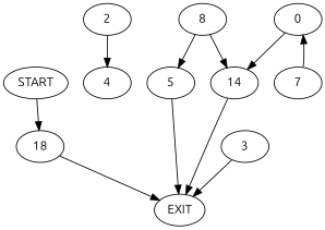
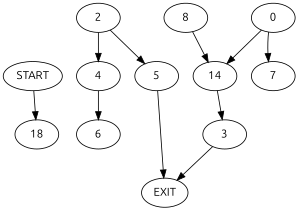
  digraph {
    fontname=Ubuntu
    node [fontname=Ubuntu]
    edge [fontname=Ubuntu]
    n1 [label=START]
    n2 [label=18]
    n3 [label=EXIT]
    2
    4
    5
    3
+   6
    n9 [label=0]
    7
    n11 [label=14]
    8
    n1 -> n2
-   n2 -> n3
    2 -> 4
-   8 -> 5
+   2 -> 5
+   4 -> 6
    5 -> n3
    3 -> n3
    n9 -> n11
-   7 -> n9
-   n11 -> n3
+   n9 -> 7
+   n11 -> 3
    8 -> n11
  }
